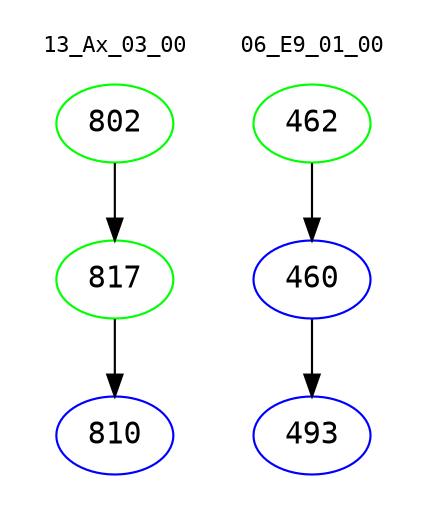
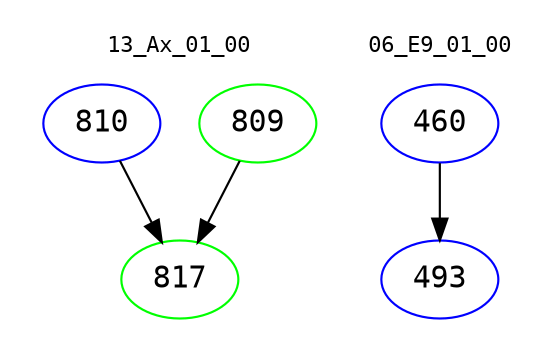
  digraph {
    fontname="DejaVu Sans Mono"
    node [color=green fontname="DejaVu Sans Mono"]
    edge [color=black fontname="DejaVu Sans Mono"]
-   n1 [label=802]
+   n1 [label=809]
    n2 [label=817]
    n3 [color=blue label=810]
-   n4 [label=462]
    n5 [color=blue label=460]
    n6 [color=blue label=493]
    subgraph cluster_1 {
      color=white
      fontsize=10
-     label="13_Ax_03_00"
+     label="13_Ax_01_00"
      n1
      n2
      n3
    }
    subgraph cluster_2 {
      color=white
      fontsize=10
      label="06_E9_01_00"
-     n4
      n5
      n6
    }
    n1 -> n2
-   n2 -> n3
-   n4 -> n5
+   n3 -> n2
    n5 -> n6
  }
